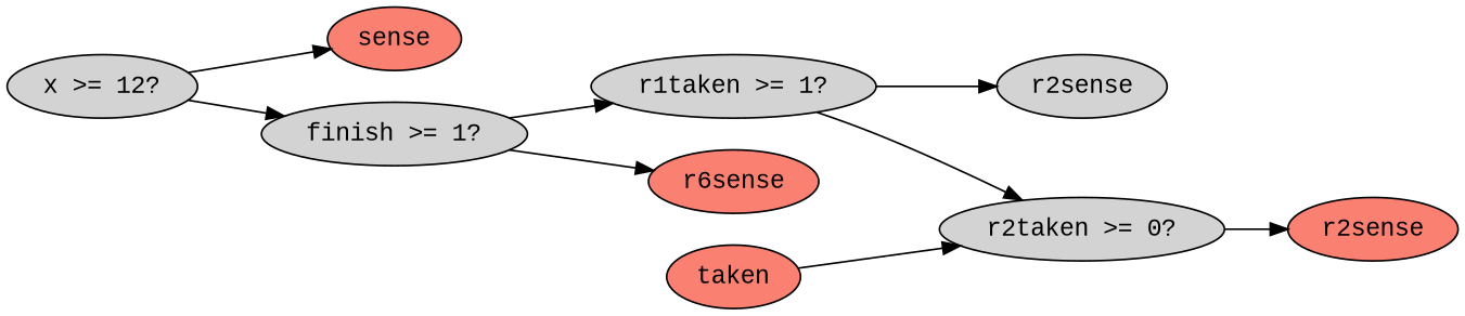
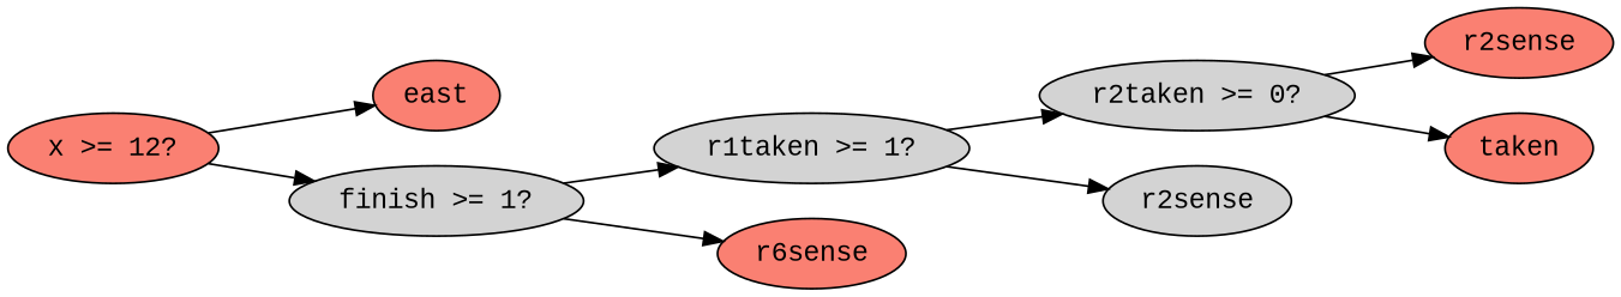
  digraph {
    fontname="Liberation Mono"
    rankdir=LR
    node [fillcolor=salmon fontname="Liberation Mono" style=filled]
    edge [fontname="Liberation Mono"]
-   n1 [fillcolor=lightgrey label="x >= 12?"]
-   n2 [label=sense]
+   n1 [label="x >= 12?"]
+   n2 [label=east]
    n3 [fillcolor=lightgrey label="finish >= 1?"]
    n4 [fillcolor=lightgrey label="r1taken >= 1?"]
    n5 [label=r6sense]
    n6 [fillcolor=lightgrey label="r2taken >= 0?"]
    n7 [fillcolor=lightgrey label=r2sense]
    n8 [label=r2sense]
    n9 [label=taken]
    n1 -> n2
    n1 -> n3
    n3 -> n4
    n3 -> n5
    n4 -> n6
    n4 -> n7
    n6 -> n8
-   n9 -> n6
+   n6 -> n9
  }
